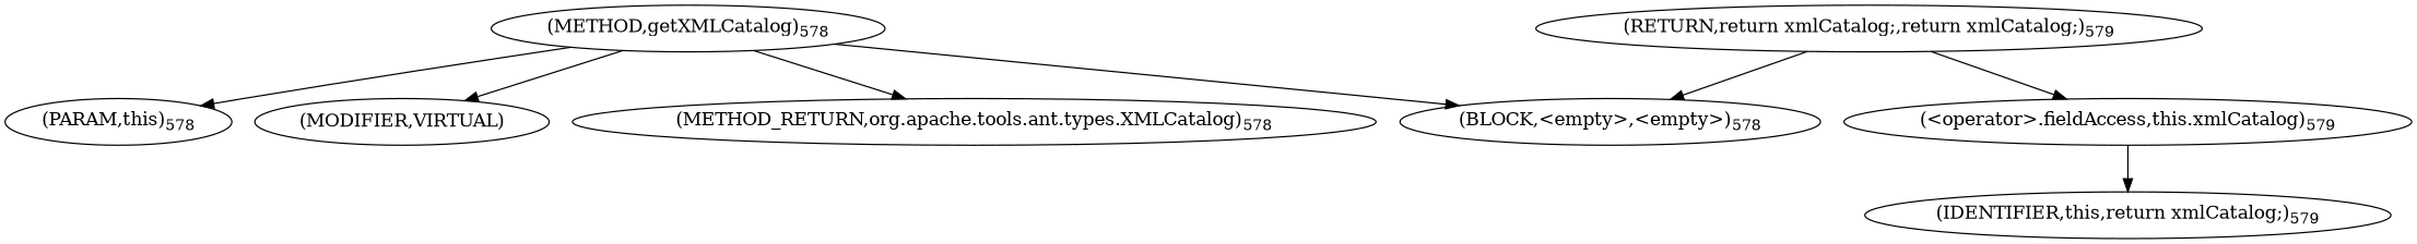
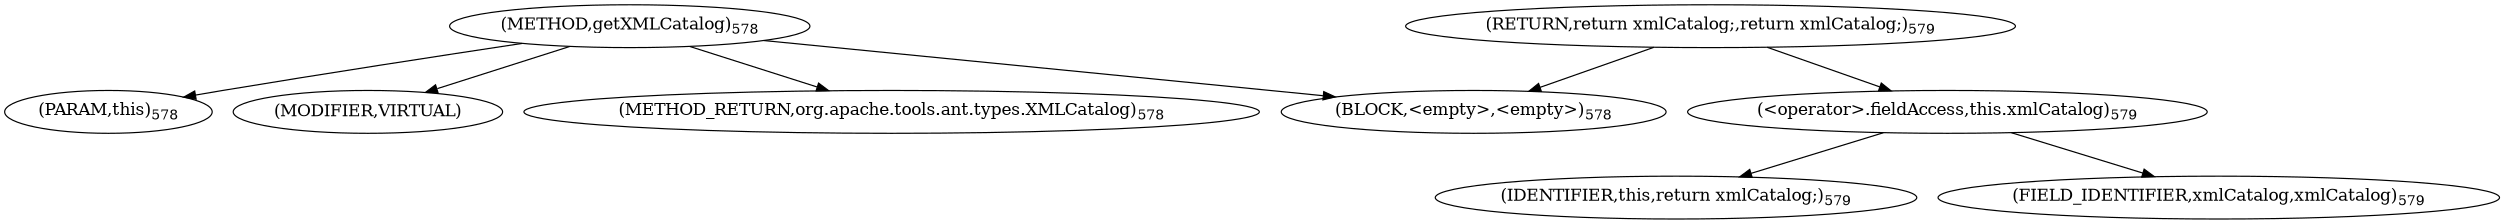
  digraph {
    n1 [label=<(METHOD,getXMLCatalog)<SUB>578</SUB>>]
    n2 [label=<(PARAM,this)<SUB>578</SUB>>]
    n3 [label=<(BLOCK,&lt;empty&gt;,&lt;empty&gt;)<SUB>578</SUB>>]
    n4 [label=<(MODIFIER,VIRTUAL)>]
    n5 [label=<(METHOD_RETURN,org.apache.tools.ant.types.XMLCatalog)<SUB>578</SUB>>]
    n6 [label=<(RETURN,return xmlCatalog;,return xmlCatalog;)<SUB>579</SUB>>]
    n7 [label=<(&lt;operator&gt;.fieldAccess,this.xmlCatalog)<SUB>579</SUB>>]
    n8 [label=<(IDENTIFIER,this,return xmlCatalog;)<SUB>579</SUB>>]
+   n9 [label=<(FIELD_IDENTIFIER,xmlCatalog,xmlCatalog)<SUB>579</SUB>>]
    n1 -> n2
    n1 -> n3
    n1 -> n4
    n1 -> n5
    n6 -> n3
    n6 -> n7
    n7 -> n8
+   n7 -> n9
  }
